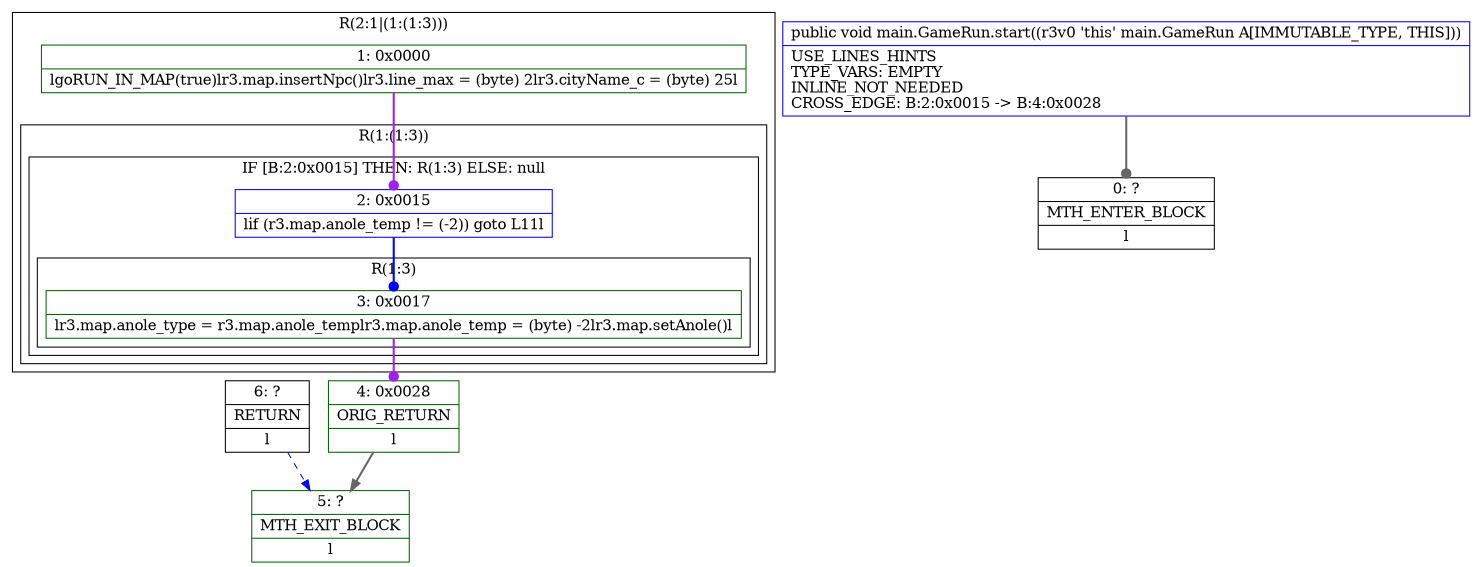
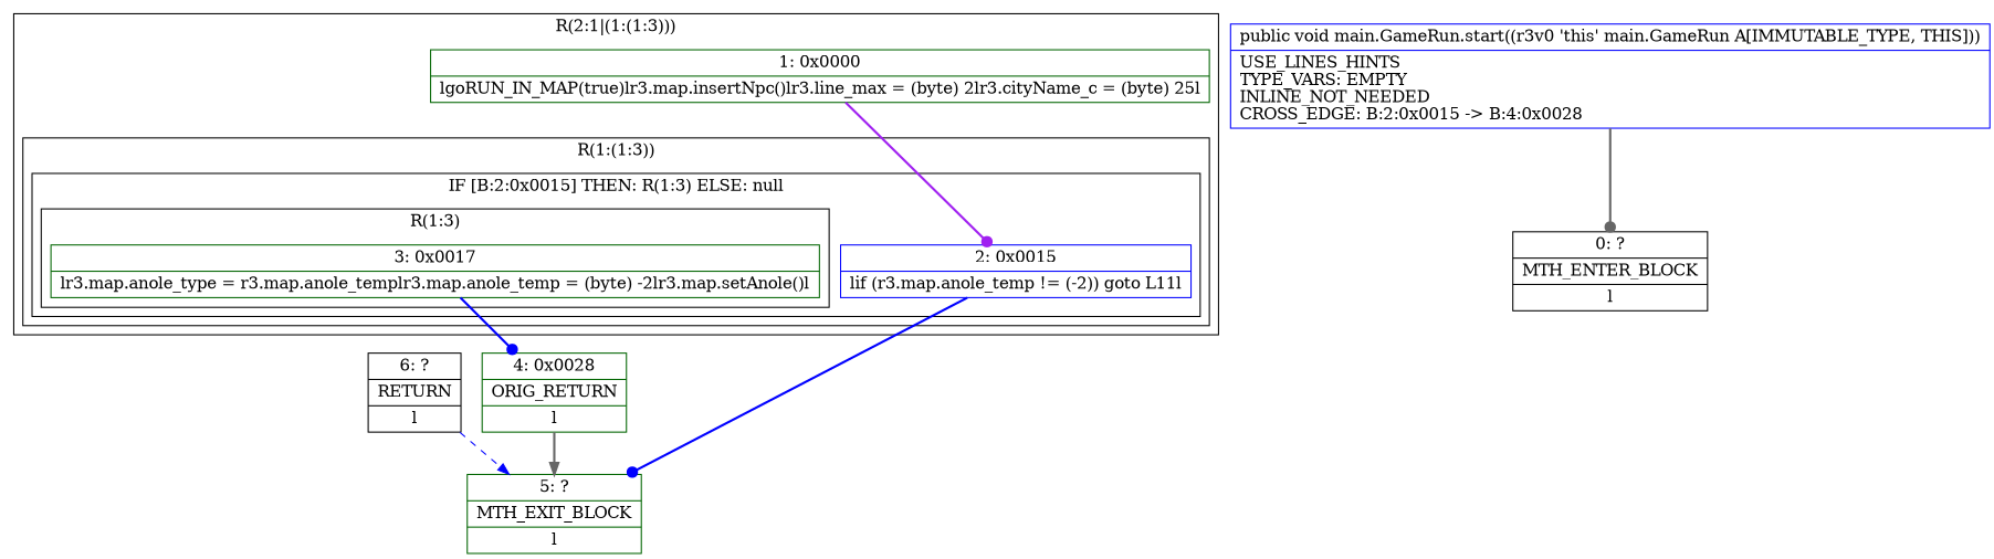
  digraph {
    node [color=darkgreen shape=record]
    edge [arrowhead=dot color=purple style=bold]
    n1 [label="{3\:\ 0x0017|lr3.map.anole_type = r3.map.anole_templr3.map.anole_temp = (byte) \-2lr3.map.setAnole()l}"]
    n2 [color=blue label="{2\:\ 0x0015|lif (r3.map.anole_temp != (\-2)) goto L11l}"]
    n3 [label="{1\:\ 0x0000|lgoRUN_IN_MAP(true)lr3.map.insertNpc()lr3.line_max = (byte) 2lr3.cityName_c = (byte) 25l}"]
    n4 [label="{4\:\ 0x0028|ORIG_RETURN\l|l}"]
    n5 [color=black label="{6\:\ ?|RETURN\l|l}"]
    n6 [label="{5\:\ ?|MTH_EXIT_BLOCK\l|l}"]
    n7 [color=black label="{0\:\ ?|MTH_ENTER_BLOCK\l|l}"]
    n8 [color=blue label="{public void main.GameRun.start((r3v0 'this' main.GameRun A[IMMUTABLE_TYPE, THIS]))  | USE_LINES_HINTS\lTYPE_VARS: EMPTY\lINLINE_NOT_NEEDED\lCROSS_EDGE: B:2:0x0015 \-\> B:4:0x0028\l}"]
    subgraph cluster_1 {
      label="R(2:1|(1:(1:3)))"
      n3
      subgraph cluster_2 {
        label="R(1:(1:3))"
        subgraph cluster_3 {
          label="IF [B:2:0x0015] THEN: R(1:3) ELSE: null"
          n2
          subgraph cluster_4 {
            label="R(1:3)"
            n1
          }
        }
      }
    }
-   n1 -> n4
-   n2 -> n1 [color=blue]
+   n1 -> n4 [color=blue]
+   n2 -> n6 [color=blue]
    n3 -> n2
    n4 -> n6 [arrowhead=normal color=gray40]
    n5 -> n6 [arrowhead=normal color=blue style=dashed]
    n8 -> n7 [color=gray40]
  }
